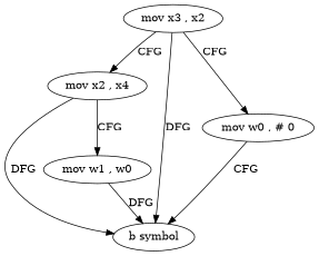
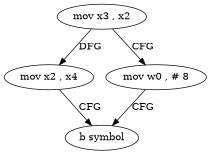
  digraph {
    n1 [label="mov x3 , x2"]
    n2 [label="mov x2 , x4"]
    n3 [label="b symbol"]
-   n4 [label="mov w0 , # 0"]
-   n5 [label="mov w1 , w0"]
-   n1 -> n2 [label=CFG]
-   n1 -> n3 [label=DFG]
+   n4 [label="mov w0 , # 8"]
+   n1 -> n2 [label=DFG]
    n1 -> n4 [label=CFG]
-   n2 -> n3 [label=DFG]
-   n2 -> n5 [label=CFG]
+   n2 -> n3 [label=CFG]
    n4 -> n3 [label=CFG]
-   n5 -> n3 [label=DFG]
  }
